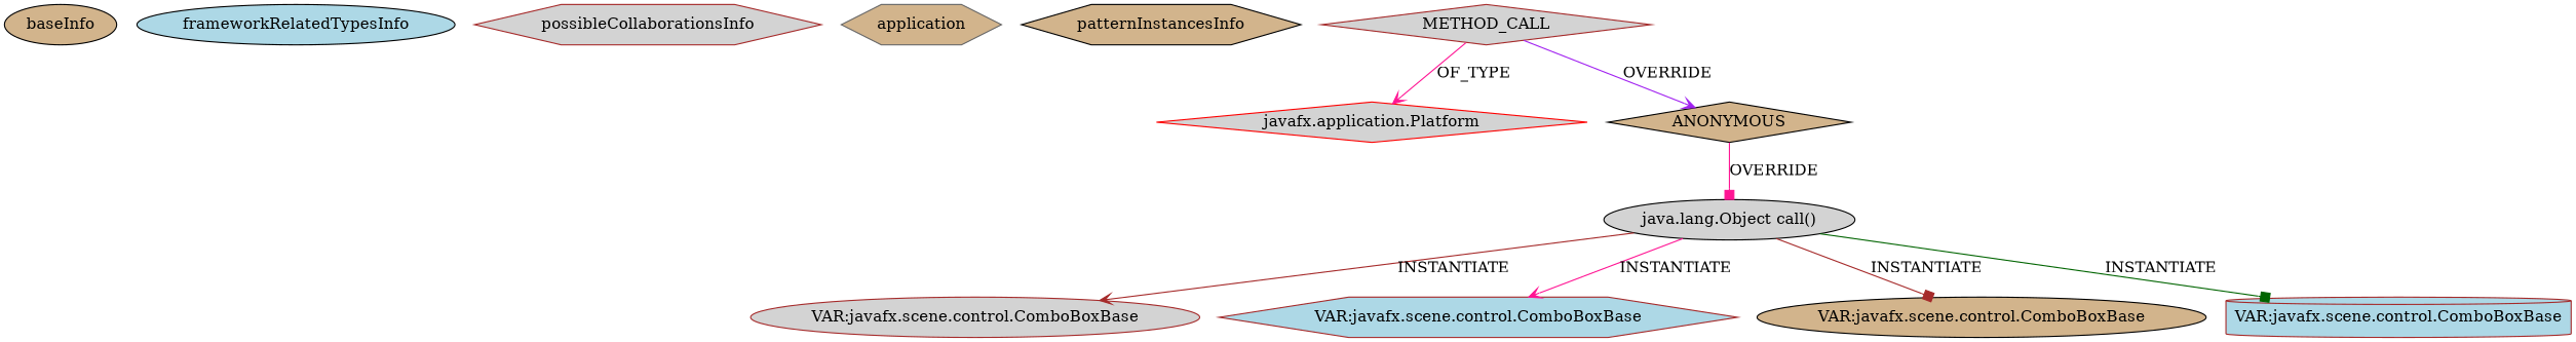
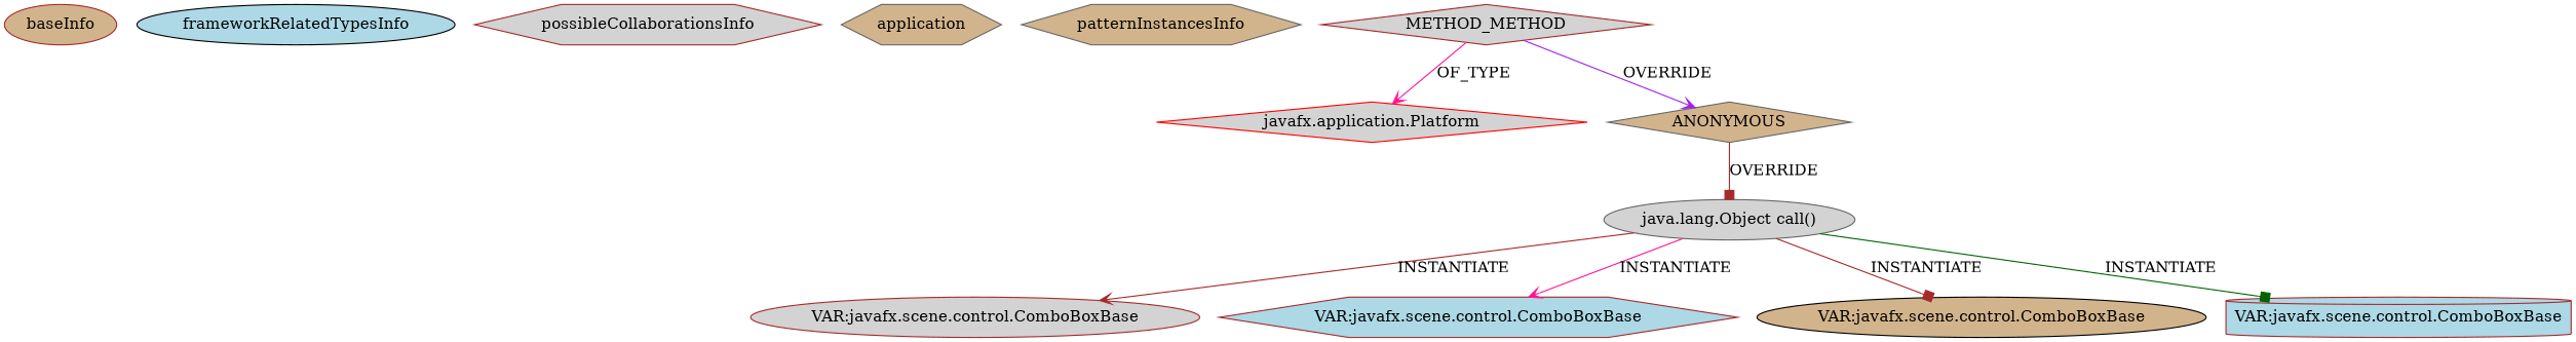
  digraph {
    node [color=brown fillcolor=tan shape=ellipse style=filled isFrameworkType=false]
    edge [arrowhead=vee color=deeppink]
-   baseInfo [category=pattern color=black graphId=803 isAnonymous=true possibleRelation=false isFrameworkType=""]
+   baseInfo [category=pattern graphId=803 isAnonymous=true possibleRelation=false isFrameworkType=""]
    frameworkRelatedTypesInfo [color=black fillcolor=lightblue isFrameworkType=""]
    possibleCollaborationsInfo [fillcolor=lightgrey shape=hexagon isFrameworkType=""]
    n4 [color=gray40 frequency=2.0 label=application patternRootClient=0 shape=hexagon isFrameworkType=""]
-   patternInstancesInfo [0="tchovanak-DBS_projekt~/tchovanak-DBS_projekt/DBS_projekt-master/src/sk/fiit/tomas/chovanak/dbs/gui/ViewController.java~void zobrazZamestnanec()~4513" 1="tchovanak-DBS_projekt~/tchovanak-DBS_projekt/DBS_projekt-master/src/sk/fiit/tomas/chovanak/dbs/gui/ViewController.java~void updateDataEmployee()~4515" color=black shape=hexagon isFrameworkType=""]
+   patternInstancesInfo [0="tchovanak-DBS_projekt~/tchovanak-DBS_projekt/DBS_projekt-master/src/sk/fiit/tomas/chovanak/dbs/gui/ViewController.java~void zobrazZamestnanec()~4513" 1="tchovanak-DBS_projekt~/tchovanak-DBS_projekt/DBS_projekt-master/src/sk/fiit/tomas/chovanak/dbs/gui/ViewController.java~void updateDataEmployee()~4515" color=gray40 shape=hexagon isFrameworkType=""]
    n6 [color=red fillcolor=lightgrey label="javafx.application.Platform" shape=diamond vertexType=FRAMEWORK_CLASS_TYPE]
-   n7 [fillcolor=lightgrey label=METHOD_CALL shape=diamond vertexType=OUTSIDE_CALL]
-   n8 [color=black label=ANONYMOUS shape=diamond vertexType=ROOT_ANONYMOUS_DECLARATION]
-   n9 [color=black fillcolor=lightgrey label="java.lang.Object call()" vertexType=OVERRIDING_METHOD_DECLARATION]
+   n7 [fillcolor=lightgrey label=METHOD_METHOD shape=diamond vertexType=OUTSIDE_CALL]
+   n8 [color=gray40 label=ANONYMOUS shape=diamond vertexType=ROOT_ANONYMOUS_DECLARATION]
+   n9 [color=gray40 fillcolor=lightgrey label="java.lang.Object call()" vertexType=OVERRIDING_METHOD_DECLARATION]
    n10 [fillcolor=lightgrey label="VAR:javafx.scene.control.ComboBoxBase" vertexType=VARIABLE_EXPRESION]
    n11 [fillcolor=lightblue label="VAR:javafx.scene.control.ComboBoxBase" shape=hexagon vertexType=VARIABLE_EXPRESION]
    n12 [color=black label="VAR:javafx.scene.control.ComboBoxBase" vertexType=VARIABLE_EXPRESION]
    n13 [fillcolor=lightblue label="VAR:javafx.scene.control.ComboBoxBase" shape=cylinder vertexType=VARIABLE_EXPRESION]
    n7 -> n6 [label=OF_TYPE]
    n7 -> n8 [color=purple label=OVERRIDE]
-   n8 -> n9 [arrowhead=box label=OVERRIDE]
+   n8 -> n9 [arrowhead=box color=brown label=OVERRIDE]
    n9 -> n10 [color=brown label=INSTANTIATE]
    n9 -> n11 [label=INSTANTIATE]
    n9 -> n12 [arrowhead=box color=brown label=INSTANTIATE]
    n9 -> n13 [arrowhead=box color=darkgreen label=INSTANTIATE]
  }
